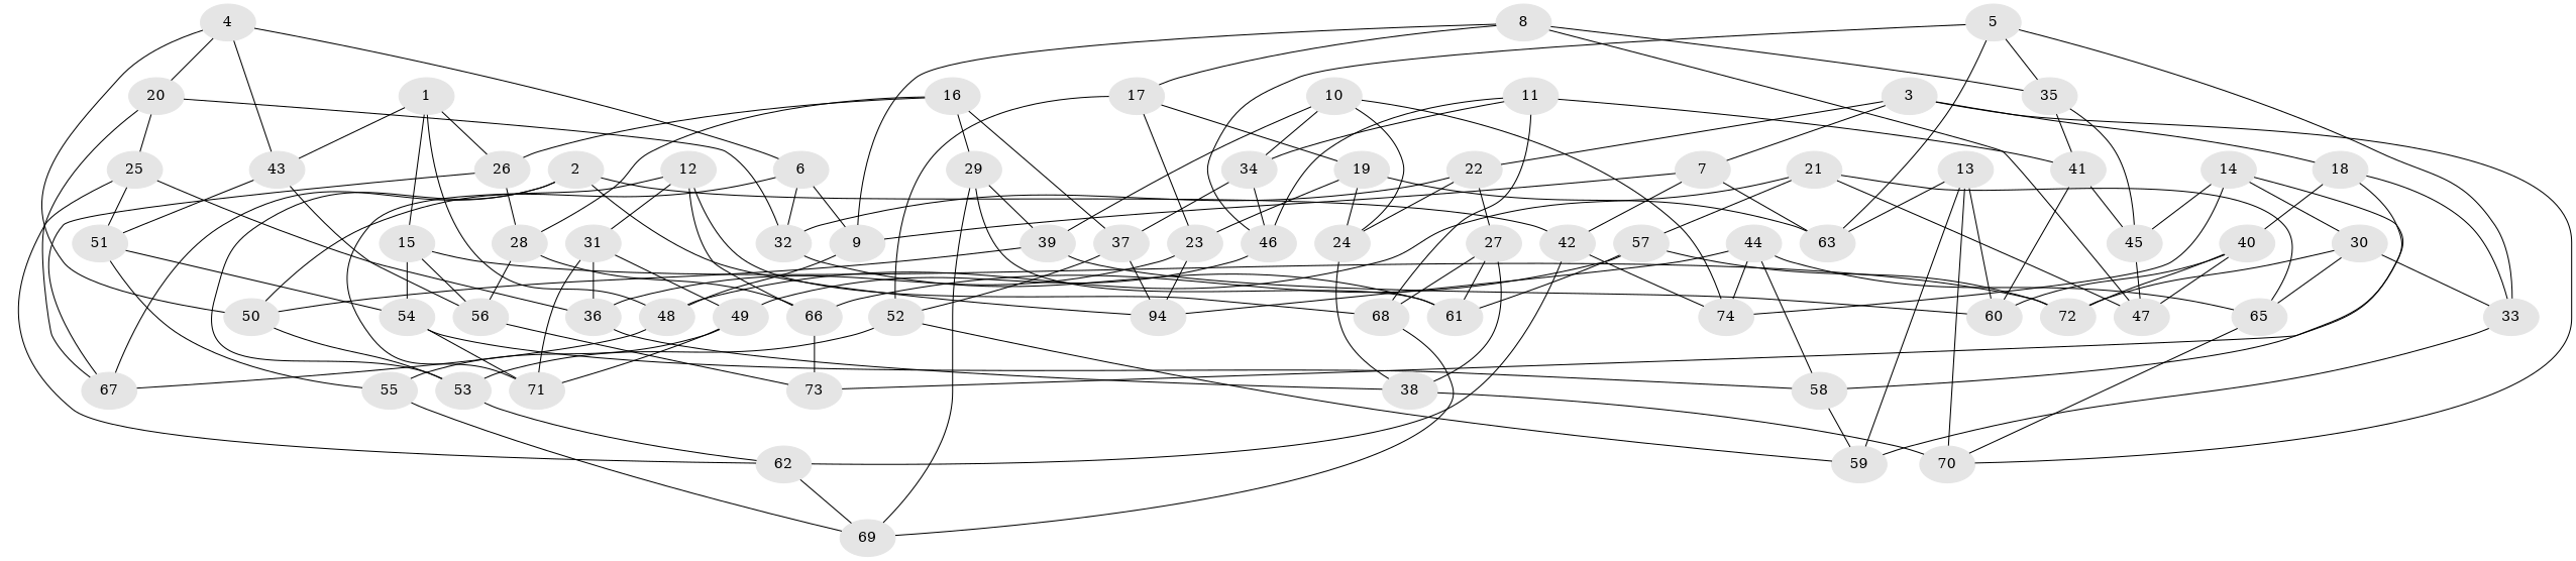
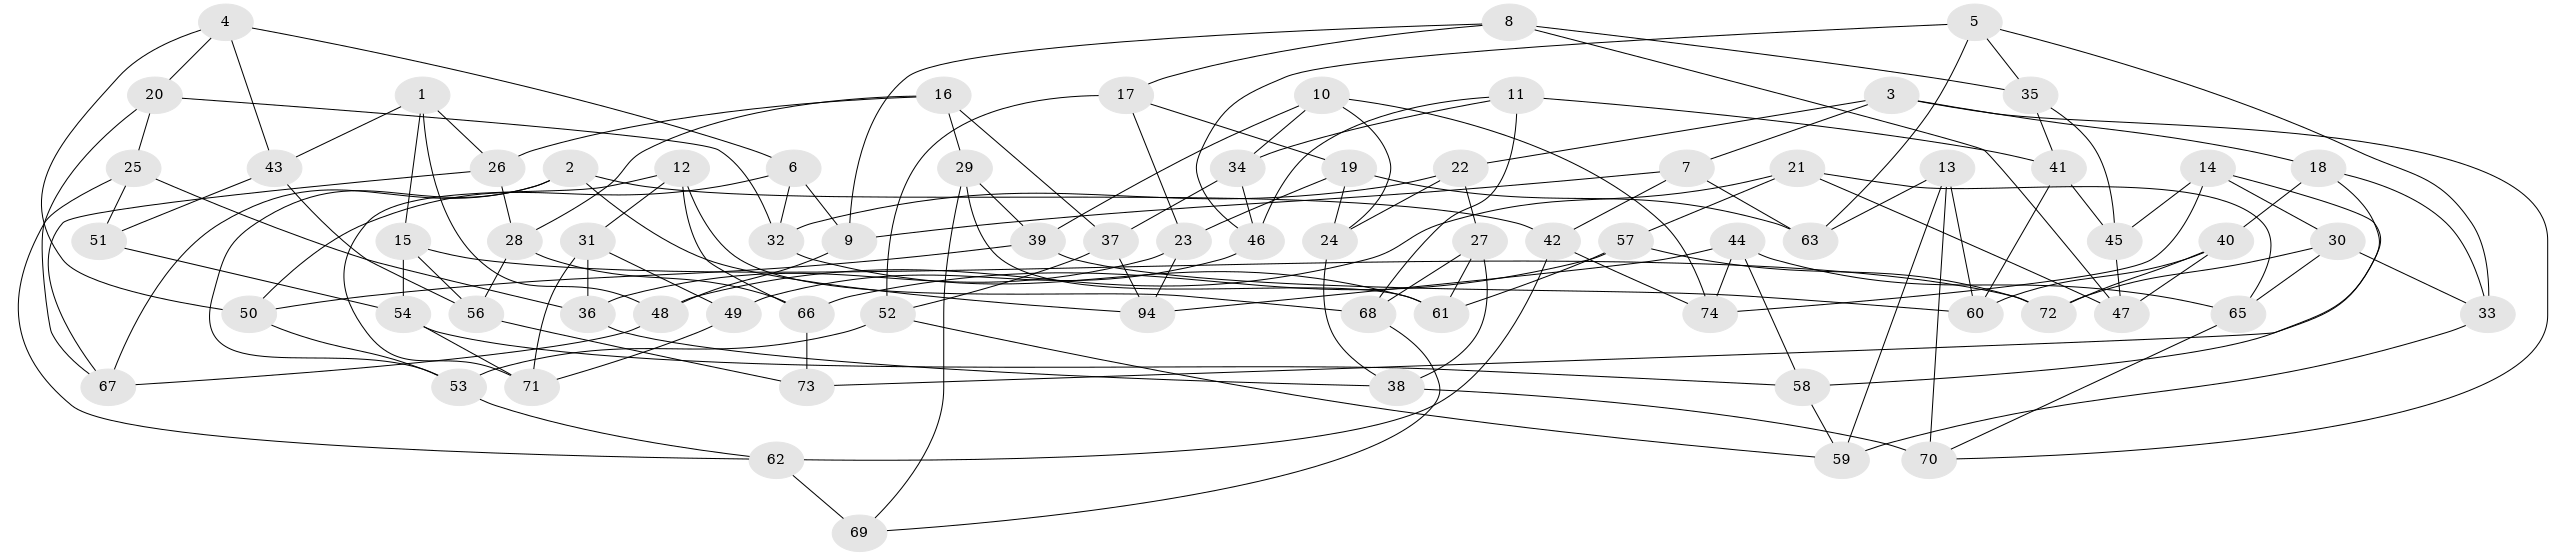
  graph {
    node [color=gray90 style=filled]
    1
    15
    26
    43
    48
    54
    56
    72
    67
    28
    51
    2
    42
    53
    n15 [label=94]
    74
    62
    3
    7
    18
    22
    70
    63
    9
    33
    40
    73
    32
    24
    27
    4
    6
    20
    50
    25
    5
    35
    46
    59
    41
    45
    49
    61
    8
    17
    47
    19
    23
    52
    10
    34
    39
    38
    37
    60
    11
    68
    69
    12
    31
    66
    71
    36
    13
    14
    30
    58
    65
    16
    29
    21
    57
-   55
    44
    1 -- 15
    1 -- 26
    1 -- 43
    1 -- 48
    15 -- 54
    15 -- 56
    15 -- 72
    26 -- 67
    26 -- 28
    43 -- 56
    43 -- 51
    48 -- 67
    54 -- 71
    54 -- 58
    56 -- 73
    28 -- 56
    28 -- 66
    51 -- 54
-   51 -- 55
    2 -- 67
    2 -- 42
    2 -- 53
    2 -- n15
    42 -- 74
    42 -- 62
    53 -- 62
    62 -- 69
    3 -- 7
    3 -- 18
    3 -- 22
    3 -- 70
    7 -- 42
    7 -- 63
    7 -- 9
    18 -- 33
    18 -- 40
    18 -- 73
    22 -- 32
    22 -- 24
    22 -- 27
    9 -- 48
    33 -- 59
    40 -- 72
    40 -- 47
    40 -- 60
    32 -- 61
    24 -- 38
    27 -- 61
    27 -- 38
    27 -- 68
    4 -- 43
    4 -- 6
    4 -- 20
    4 -- 50
    6 -- 9
    6 -- 32
    6 -- 50
    20 -- 67
    20 -- 32
    20 -- 25
    50 -- 53
    25 -- 51
    25 -- 62
    25 -- 36
    5 -- 63
    5 -- 33
    5 -- 35
    5 -- 46
    35 -- 41
    35 -- 45
    46 -- 49
    41 -- 45
    41 -- 60
    45 -- 47
    49 -- 71
-   49 -- 55
    8 -- 9
    8 -- 35
    8 -- 17
    8 -- 47
    17 -- 19
    17 -- 23
    17 -- 52
    19 -- 63
    19 -- 24
    19 -- 23
    23 -- n15
    23 -- 36
    52 -- 53
    52 -- 59
    10 -- 74
    10 -- 24
    10 -- 34
    10 -- 39
    34 -- 46
    34 -- 37
    39 -- 50
    39 -- 60
    38 -- 70
    37 -- n15
    37 -- 52
    11 -- 46
    11 -- 41
    11 -- 34
    11 -- 68
    68 -- 69
    12 -- 68
    12 -- 31
    12 -- 66
    12 -- 71
    31 -- 49
    31 -- 71
    31 -- 36
    66 -- 73
    36 -- 38
    13 -- 70
    13 -- 63
    13 -- 59
    13 -- 60
    14 -- 74
    14 -- 45
    14 -- 30
    14 -- 58
    30 -- 72
    30 -- 33
    30 -- 65
    58 -- 59
    65 -- 70
    16 -- 26
    16 -- 28
    16 -- 37
    16 -- 29
    29 -- 61
    29 -- 39
    29 -- 69
    21 -- 48
    21 -- 47
    21 -- 65
    21 -- 57
    57 -- 72
    57 -- 61
    57 -- 66
-   55 -- 69
    44 -- n15
    44 -- 74
    44 -- 58
    44 -- 65
  }
